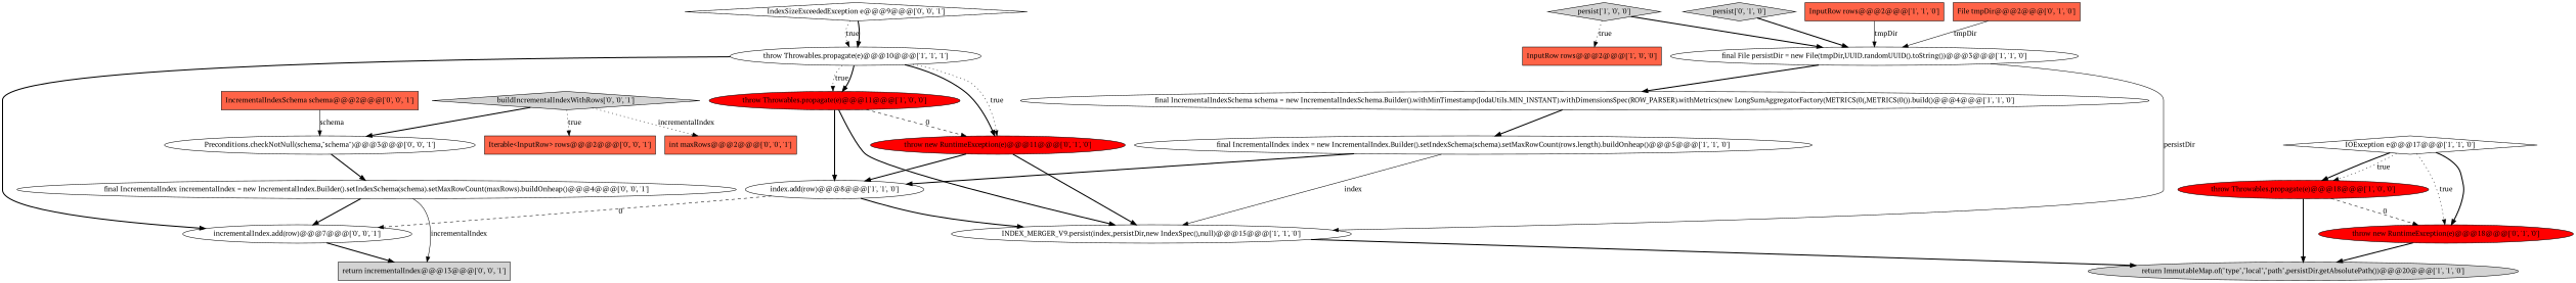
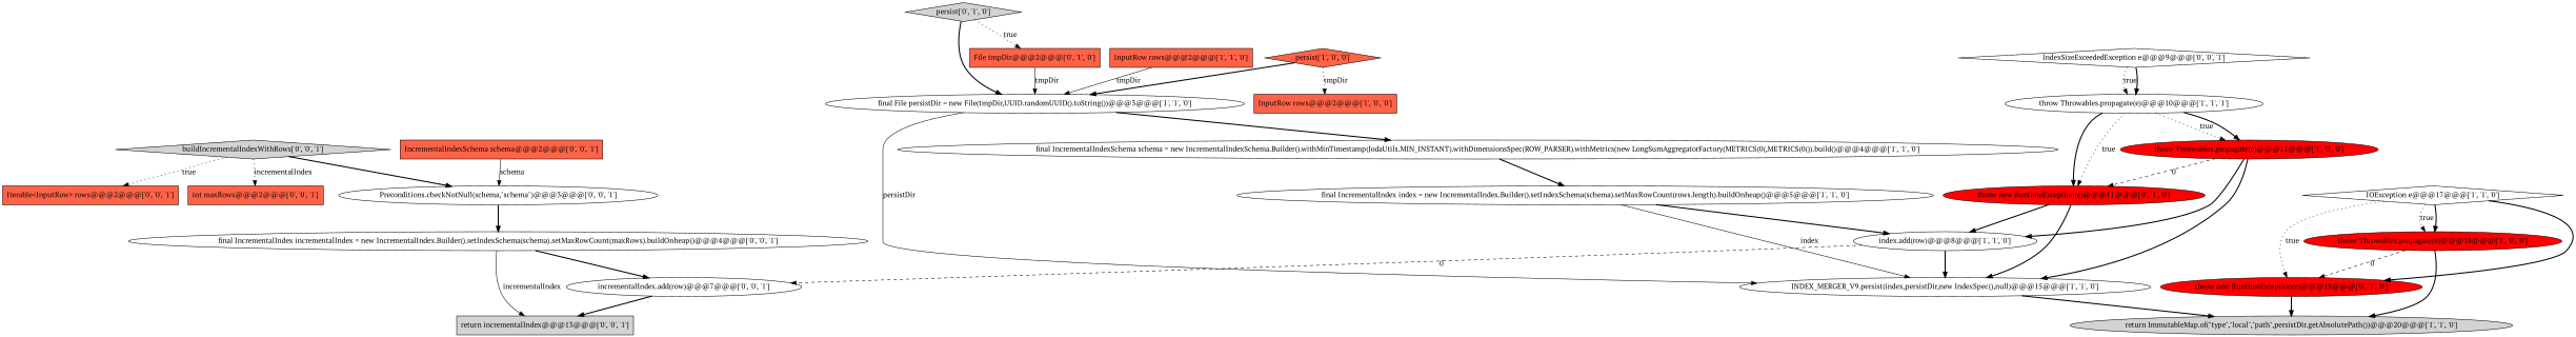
  digraph {
    fontname="PT Serif"
    node [fillcolor=white fontname="PT Serif" shape=ellipse style=filled]
    edge [fontname="PT Serif" style=bold]
    n1 [fillcolor=tomato label="int maxRows@@@2@@@['0', '0', '1']" shape=box]
    n2 [label="index.add(row)@@@8@@@['1', '1', '0']"]
    n3 [label="incrementalIndex.add(row)@@@7@@@['0', '0', '1']"]
    n4 [label="INDEX_MERGER_V9.persist(index,persistDir,new IndexSpec(),null)@@@15@@@['1', '1', '0']"]
    n5 [fillcolor=lightgray label="return incrementalIndex@@@13@@@['0', '0', '1']" shape=box]
    n6 [fillcolor=lightgray label="return ImmutableMap.of(\"type\",\"local\",\"path\",persistDir.getAbsolutePath())@@@20@@@['1', '1', '0']"]
    n7 [fillcolor=tomato label="IncrementalIndexSchema schema@@@2@@@['0', '0', '1']" shape=box]
    n8 [label="Preconditions.checkNotNull(schema,\"schema\")@@@3@@@['0', '0', '1']"]
    n9 [label="final IncrementalIndex incrementalIndex = new IncrementalIndex.Builder().setIndexSchema(schema).setMaxRowCount(maxRows).buildOnheap()@@@4@@@['0', '0', '1']"]
    n10 [fillcolor=lightgray label="buildIncrementalIndexWithRows['0', '0', '1']" shape=diamond]
    n11 [fillcolor=tomato label="Iterable<InputRow> rows@@@2@@@['0', '0', '1']" shape=box]
    n12 [fillcolor=tomato label="InputRow rows@@@2@@@['1', '0', '0']" shape=box]
    n13 [label="IOException e@@@17@@@['1', '1', '0']" shape=diamond]
    n14 [fillcolor=red label="throw new RuntimeException(e)@@@18@@@['0', '1', '0']"]
    n15 [fillcolor=red label="throw Throwables.propagate(e)@@@18@@@['1', '0', '0']"]
    n16 [fillcolor=tomato label="InputRow rows@@@2@@@['1', '1', '0']" shape=box]
    n17 [label="final File persistDir = new File(tmpDir,UUID.randomUUID().toString())@@@3@@@['1', '1', '0']"]
    n18 [label="final IncrementalIndexSchema schema = new IncrementalIndexSchema.Builder().withMinTimestamp(JodaUtils.MIN_INSTANT).withDimensionsSpec(ROW_PARSER).withMetrics(new LongSumAggregatorFactory(METRICS(0(,METRICS(0()).build()@@@4@@@['1', '1', '0']"]
    n19 [label="final IncrementalIndex index = new IncrementalIndex.Builder().setIndexSchema(schema).setMaxRowCount(rows.length).buildOnheap()@@@5@@@['1', '1', '0']"]
    n20 [fillcolor=red label="throw Throwables.propagate(e)@@@11@@@['1', '0', '0']"]
    n21 [fillcolor=red label="throw new RuntimeException(e)@@@11@@@['0', '1', '0']"]
-   n22 [fillcolor=lightgray label="persist['1', '0', '0']" shape=diamond]
+   n22 [fillcolor=tomato label="persist['1', '0', '0']" shape=diamond]
    n23 [fillcolor=tomato label="File tmpDir@@@2@@@['0', '1', '0']" shape=box]
    n24 [label="throw Throwables.propagate(e)@@@10@@@['1', '1', '1']"]
    n25 [label="IndexSizeExceededException e@@@9@@@['0', '0', '1']" shape=diamond]
    n26 [fillcolor=lightgray label="persist['0', '1', '0']" shape=diamond]
    n2 -> n3 [label=0 style=dashed]
    n2 -> n4
    n3 -> n5
    n4 -> n6
    n7 -> n8 [label=schema style=solid]
    n8 -> n9
    n9 -> n3
    n9 -> n5 [label=incrementalIndex style=solid]
    n10 -> n1 [label=incrementalIndex style=dotted]
    n10 -> n8
    n10 -> n11 [label=true style=dotted]
    n13 -> n14
    n13 -> n14 [label=true style=dotted]
    n13 -> n15
    n13 -> n15 [label=true style=dotted]
    n14 -> n6
    n15 -> n6
    n15 -> n14 [label=0 style=dashed]
    n16 -> n17 [label=tmpDir style=solid]
    n17 -> n4 [label=persistDir style=solid]
    n17 -> n18
    n18 -> n19
    n19 -> n2
    n19 -> n4 [label=index style=solid]
    n20 -> n2
    n20 -> n4
    n20 -> n21 [label=0 style=dashed]
    n21 -> n2
    n21 -> n4
-   n22 -> n12 [label=true style=dotted]
+   n22 -> n12 [label=tmpDir style=dotted]
    n22 -> n17
    n23 -> n17 [label=tmpDir style=solid]
-   n24 -> n3
    n24 -> n20 [label=true style=dotted]
    n24 -> n20
    n24 -> n21
    n24 -> n21 [label=true style=dotted]
    n25 -> n24 [label=true style=dotted]
    n25 -> n24
    n26 -> n17
+   n26 -> n23 [label=true style=dotted]
  }
